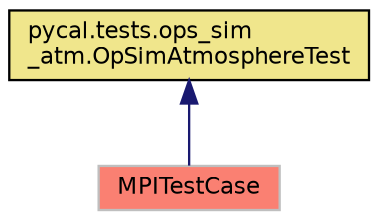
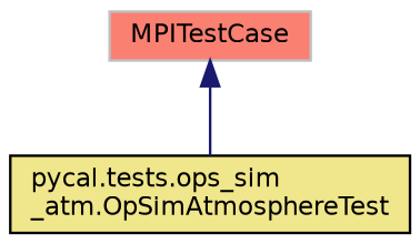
  digraph {
    node [fontname=Helvetica fontsize=10 shape=record style=filled]
    n1 [color=black fillcolor=khaki fontcolor=black height=0.2 label="pycal.tests.ops_sim\l_atm.OpSimAtmosphereTest" width=0.4]
    n2 [color=grey75 fillcolor=salmon height=0.2 label=MPITestCase width=0.4]
-   n1 -> n2 [color=midnightblue dir=back fontname=Helvetica fontsize=10 labelfontname=Helvetica labelfontsize=10 style=solid]
+   n2 -> n1 [color=midnightblue dir=back fontname=Helvetica fontsize=10 labelfontname=Helvetica labelfontsize=10 style=solid]
  }
